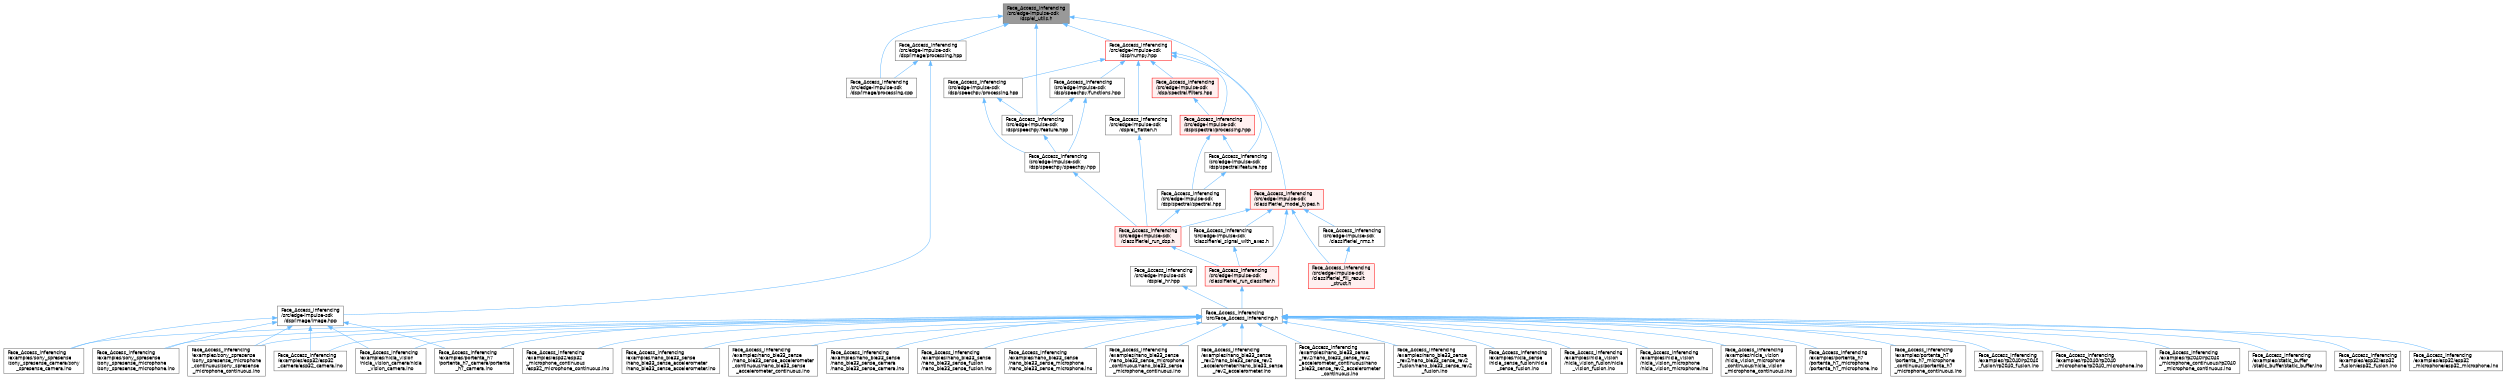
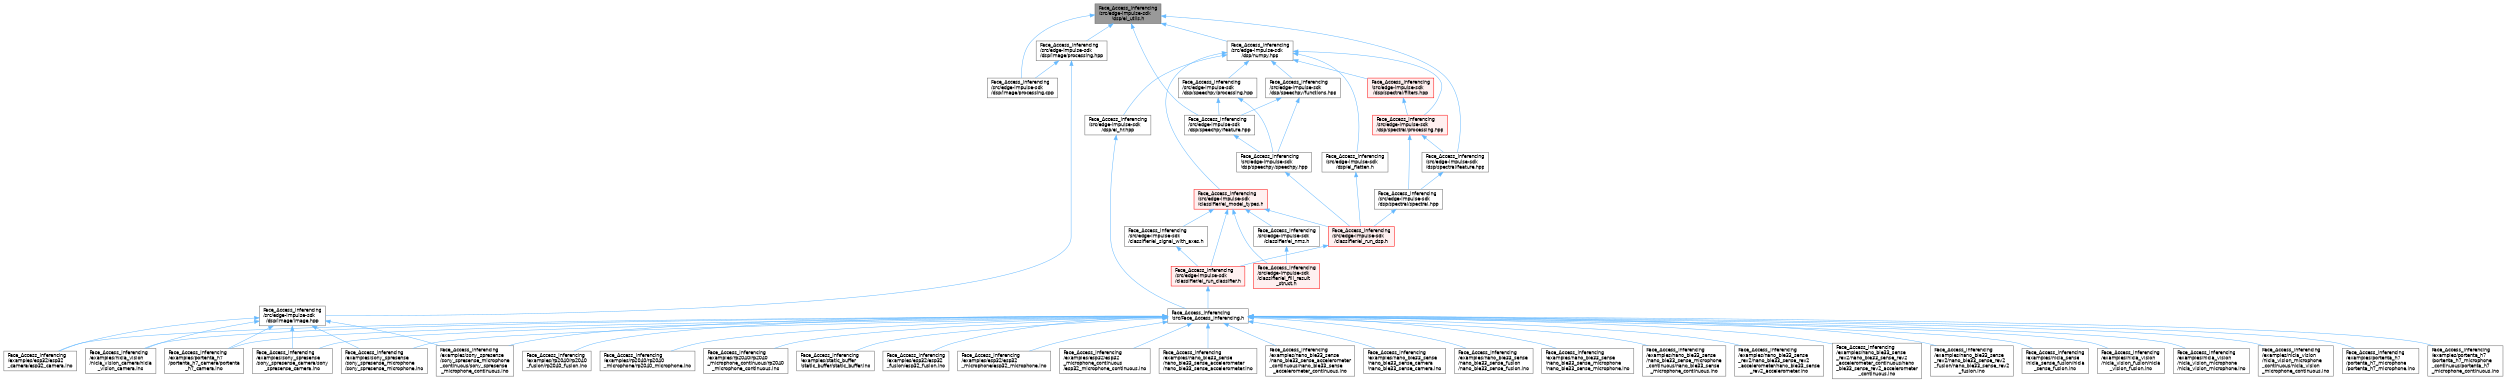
  digraph {
    node [color=grey40 fillcolor=white fontname=Helvetica fontsize=10 shape=box style=filled]
    edge [color=steelblue1 dir=back fontname=Helvetica fontsize=10 labelfontname=Helvetica labelfontsize=10 style=solid]
    n1 [color=gray40 fillcolor=grey60 fontcolor=black height=0.2 label="Face_Access_inferencing\l/src/edge-impulse-sdk\l/dsp/ei_utils.h" width=0.4]
    n2 [height=0.2 label="Face_Access_inferencing\l/src/edge-impulse-sdk\l/dsp/image/processing.cpp" width=0.4]
    n3 [height=0.2 label="Face_Access_inferencing\l/src/edge-impulse-sdk\l/dsp/image/processing.hpp" width=0.4]
-   n4 [color=red height=0.2 label="Face_Access_inferencing\l/src/edge-impulse-sdk\l/dsp/numpy.hpp" width=0.4]
+   n4 [height=0.2 label="Face_Access_inferencing\l/src/edge-impulse-sdk\l/dsp/numpy.hpp" width=0.4]
    n5 [height=0.2 label="Face_Access_inferencing\l/src/edge-impulse-sdk\l/dsp/spectral/feature.hpp" width=0.4]
    n6 [height=0.2 label="Face_Access_inferencing\l/src/edge-impulse-sdk\l/dsp/speechpy/feature.hpp" width=0.4]
    n7 [height=0.2 label="Face_Access_inferencing\l/src/edge-impulse-sdk\l/dsp/image/image.hpp" width=0.4]
    n8 [color=red fillcolor="#FFF0F0" height=0.2 label="Face_Access_inferencing\l/src/edge-impulse-sdk\l/classifier/ei_model_types.h" width=0.4]
    n9 [height=0.2 label="Face_Access_inferencing\l/src/edge-impulse-sdk\l/dsp/ei_flatten.h" width=0.4]
    n10 [height=0.2 label="Face_Access_inferencing\l/src/edge-impulse-sdk\l/dsp/ei_hr.hpp" width=0.4]
    n11 [color=red fillcolor="#FFF0F0" height=0.2 label="Face_Access_inferencing\l/src/edge-impulse-sdk\l/dsp/spectral/filters.hpp" width=0.4]
    n12 [color=red fillcolor="#FFF0F0" height=0.2 label="Face_Access_inferencing\l/src/edge-impulse-sdk\l/dsp/spectral/processing.hpp" width=0.4]
    n13 [height=0.2 label="Face_Access_inferencing\l/src/edge-impulse-sdk\l/dsp/speechpy/functions.hpp" width=0.4]
    n14 [height=0.2 label="Face_Access_inferencing\l/src/edge-impulse-sdk\l/dsp/speechpy/processing.hpp" width=0.4]
    n15 [height=0.2 label="Face_Access_inferencing\l/src/edge-impulse-sdk\l/dsp/spectral/spectral.hpp" width=0.4]
    n16 [height=0.2 label="Face_Access_inferencing\l/src/edge-impulse-sdk\l/dsp/speechpy/speechpy.hpp" width=0.4]
    n17 [height=0.2 label="Face_Access_inferencing\l/examples/esp32/esp32\l_camera/esp32_camera.ino" width=0.4]
    n18 [height=0.2 label="Face_Access_inferencing\l/examples/nicla_vision\l/nicla_vision_camera/nicla\l_vision_camera.ino" width=0.4]
    n19 [height=0.2 label="Face_Access_inferencing\l/examples/portenta_h7\l/portenta_h7_camera/portenta\l_h7_camera.ino" width=0.4]
    n20 [height=0.2 label="Face_Access_inferencing\l/examples/sony_spresense\l/sony_spresense_camera/sony\l_spresense_camera.ino" width=0.4]
    n21 [height=0.2 label="Face_Access_inferencing\l/examples/sony_spresense\l/sony_spresense_microphone\l/sony_spresense_microphone.ino" width=0.4]
    n22 [height=0.2 label="Face_Access_inferencing\l/examples/sony_spresense\l/sony_spresense_microphone\l_continuous/sony_spresense\l_microphone_continuous.ino" width=0.4]
    n23 [height=0.2 label="Face_Access_inferencing\l/src/Face_Access_inferencing.h" width=0.4]
    n24 [height=0.2 label="Face_Access_inferencing\l/examples/esp32/esp32\l_fusion/esp32_fusion.ino" width=0.4]
    n25 [height=0.2 label="Face_Access_inferencing\l/examples/esp32/esp32\l_microphone/esp32_microphone.ino" width=0.4]
    n26 [height=0.2 label="Face_Access_inferencing\l/examples/esp32/esp32\l_microphone_continuous\l/esp32_microphone_continuous.ino" width=0.4]
    n27 [height=0.2 label="Face_Access_inferencing\l/examples/nano_ble33_sense\l/nano_ble33_sense_accelerometer\l/nano_ble33_sense_accelerometer.ino" width=0.4]
    n28 [height=0.2 label="Face_Access_inferencing\l/examples/nano_ble33_sense\l/nano_ble33_sense_accelerometer\l_continuous/nano_ble33_sense\l_accelerometer_continuous.ino" width=0.4]
    n29 [height=0.2 label="Face_Access_inferencing\l/examples/nano_ble33_sense\l/nano_ble33_sense_camera\l/nano_ble33_sense_camera.ino" width=0.4]
    n30 [height=0.2 label="Face_Access_inferencing\l/examples/nano_ble33_sense\l/nano_ble33_sense_fusion\l/nano_ble33_sense_fusion.ino" width=0.4]
    n31 [height=0.2 label="Face_Access_inferencing\l/examples/nano_ble33_sense\l/nano_ble33_sense_microphone\l/nano_ble33_sense_microphone.ino" width=0.4]
    n32 [height=0.2 label="Face_Access_inferencing\l/examples/nano_ble33_sense\l/nano_ble33_sense_microphone\l_continuous/nano_ble33_sense\l_microphone_continuous.ino" width=0.4]
    n33 [height=0.2 label="Face_Access_inferencing\l/examples/nano_ble33_sense\l_rev2/nano_ble33_sense_rev2\l_accelerometer/nano_ble33_sense\l_rev2_accelerometer.ino" width=0.4]
    n34 [height=0.2 label="Face_Access_inferencing\l/examples/nano_ble33_sense\l_rev2/nano_ble33_sense_rev2\l_accelerometer_continuous/nano\l_ble33_sense_rev2_accelerometer\l_continuous.ino" width=0.4]
    n35 [height=0.2 label="Face_Access_inferencing\l/examples/nano_ble33_sense\l_rev2/nano_ble33_sense_rev2\l_fusion/nano_ble33_sense_rev2\l_fusion.ino" width=0.4]
    n36 [height=0.2 label="Face_Access_inferencing\l/examples/nicla_sense\l/nicla_sense_fusion/nicla\l_sense_fusion.ino" width=0.4]
    n37 [height=0.2 label="Face_Access_inferencing\l/examples/nicla_vision\l/nicla_vision_fusion/nicla\l_vision_fusion.ino" width=0.4]
    n38 [height=0.2 label="Face_Access_inferencing\l/examples/nicla_vision\l/nicla_vision_microphone\l/nicla_vision_microphone.ino" width=0.4]
    n39 [height=0.2 label="Face_Access_inferencing\l/examples/nicla_vision\l/nicla_vision_microphone\l_continuous/nicla_vision\l_microphone_continuous.ino" width=0.4]
    n40 [height=0.2 label="Face_Access_inferencing\l/examples/portenta_h7\l/portenta_h7_microphone\l/portenta_h7_microphone.ino" width=0.4]
    n41 [height=0.2 label="Face_Access_inferencing\l/examples/portenta_h7\l/portenta_h7_microphone\l_continuous/portenta_h7\l_microphone_continuous.ino" width=0.4]
    n42 [height=0.2 label="Face_Access_inferencing\l/examples/rp2040/rp2040\l_fusion/rp2040_fusion.ino" width=0.4]
    n43 [height=0.2 label="Face_Access_inferencing\l/examples/rp2040/rp2040\l_microphone/rp2040_microphone.ino" width=0.4]
    n44 [height=0.2 label="Face_Access_inferencing\l/examples/rp2040/rp2040\l_microphone_continuous/rp2040\l_microphone_continuous.ino" width=0.4]
    n45 [height=0.2 label="Face_Access_inferencing\l/examples/static_buffer\l/static_buffer/static_buffer.ino" width=0.4]
    n46 [color=red fillcolor="#FFF0F0" height=0.2 label="Face_Access_inferencing\l/src/edge-impulse-sdk\l/classifier/ei_fill_result\l_struct.h" width=0.4]
    n47 [height=0.2 label="Face_Access_inferencing\l/src/edge-impulse-sdk\l/classifier/ei_nms.h" width=0.4]
    n48 [color=red fillcolor="#FFF0F0" height=0.2 label="Face_Access_inferencing\l/src/edge-impulse-sdk\l/classifier/ei_run_classifier.h" width=0.4]
    n49 [color=red fillcolor="#FFF0F0" height=0.2 label="Face_Access_inferencing\l/src/edge-impulse-sdk\l/classifier/ei_run_dsp.h" width=0.4]
    n50 [height=0.2 label="Face_Access_inferencing\l/src/edge-impulse-sdk\l/classifier/ei_signal_with_axes.h" width=0.4]
    n1 -> n2
    n1 -> n3
    n1 -> n4
    n1 -> n5
    n1 -> n6
    n3 -> n2
    n3 -> n7
    n4 -> n8
    n4 -> n9
+   n4 -> n10
    n4 -> n11
    n4 -> n12
    n4 -> n13
    n4 -> n14
    n5 -> n15
    n6 -> n16
    n7 -> n17
    n7 -> n18
    n7 -> n19
    n7 -> n20
    n7 -> n21
    n7 -> n22
    n8 -> n46
    n8 -> n47
    n8 -> n48
    n8 -> n49
    n8 -> n50
    n9 -> n49
    n10 -> n23
    n11 -> n12
    n12 -> n5
    n12 -> n15
    n13 -> n6
    n13 -> n16
    n14 -> n6
    n14 -> n16
    n15 -> n49
    n16 -> n49
    n23 -> n17
    n23 -> n18
    n23 -> n19
    n23 -> n20
    n23 -> n21
    n23 -> n22
    n23 -> n24
    n23 -> n25
    n23 -> n26
    n23 -> n27
    n23 -> n28
    n23 -> n29
    n23 -> n30
    n23 -> n31
    n23 -> n32
    n23 -> n33
    n23 -> n34
    n23 -> n35
    n23 -> n36
    n23 -> n37
    n23 -> n38
    n23 -> n39
    n23 -> n40
    n23 -> n41
    n23 -> n42
    n23 -> n43
    n23 -> n44
    n23 -> n45
    n47 -> n46
    n48 -> n23
    n49 -> n48
    n50 -> n48
  }
